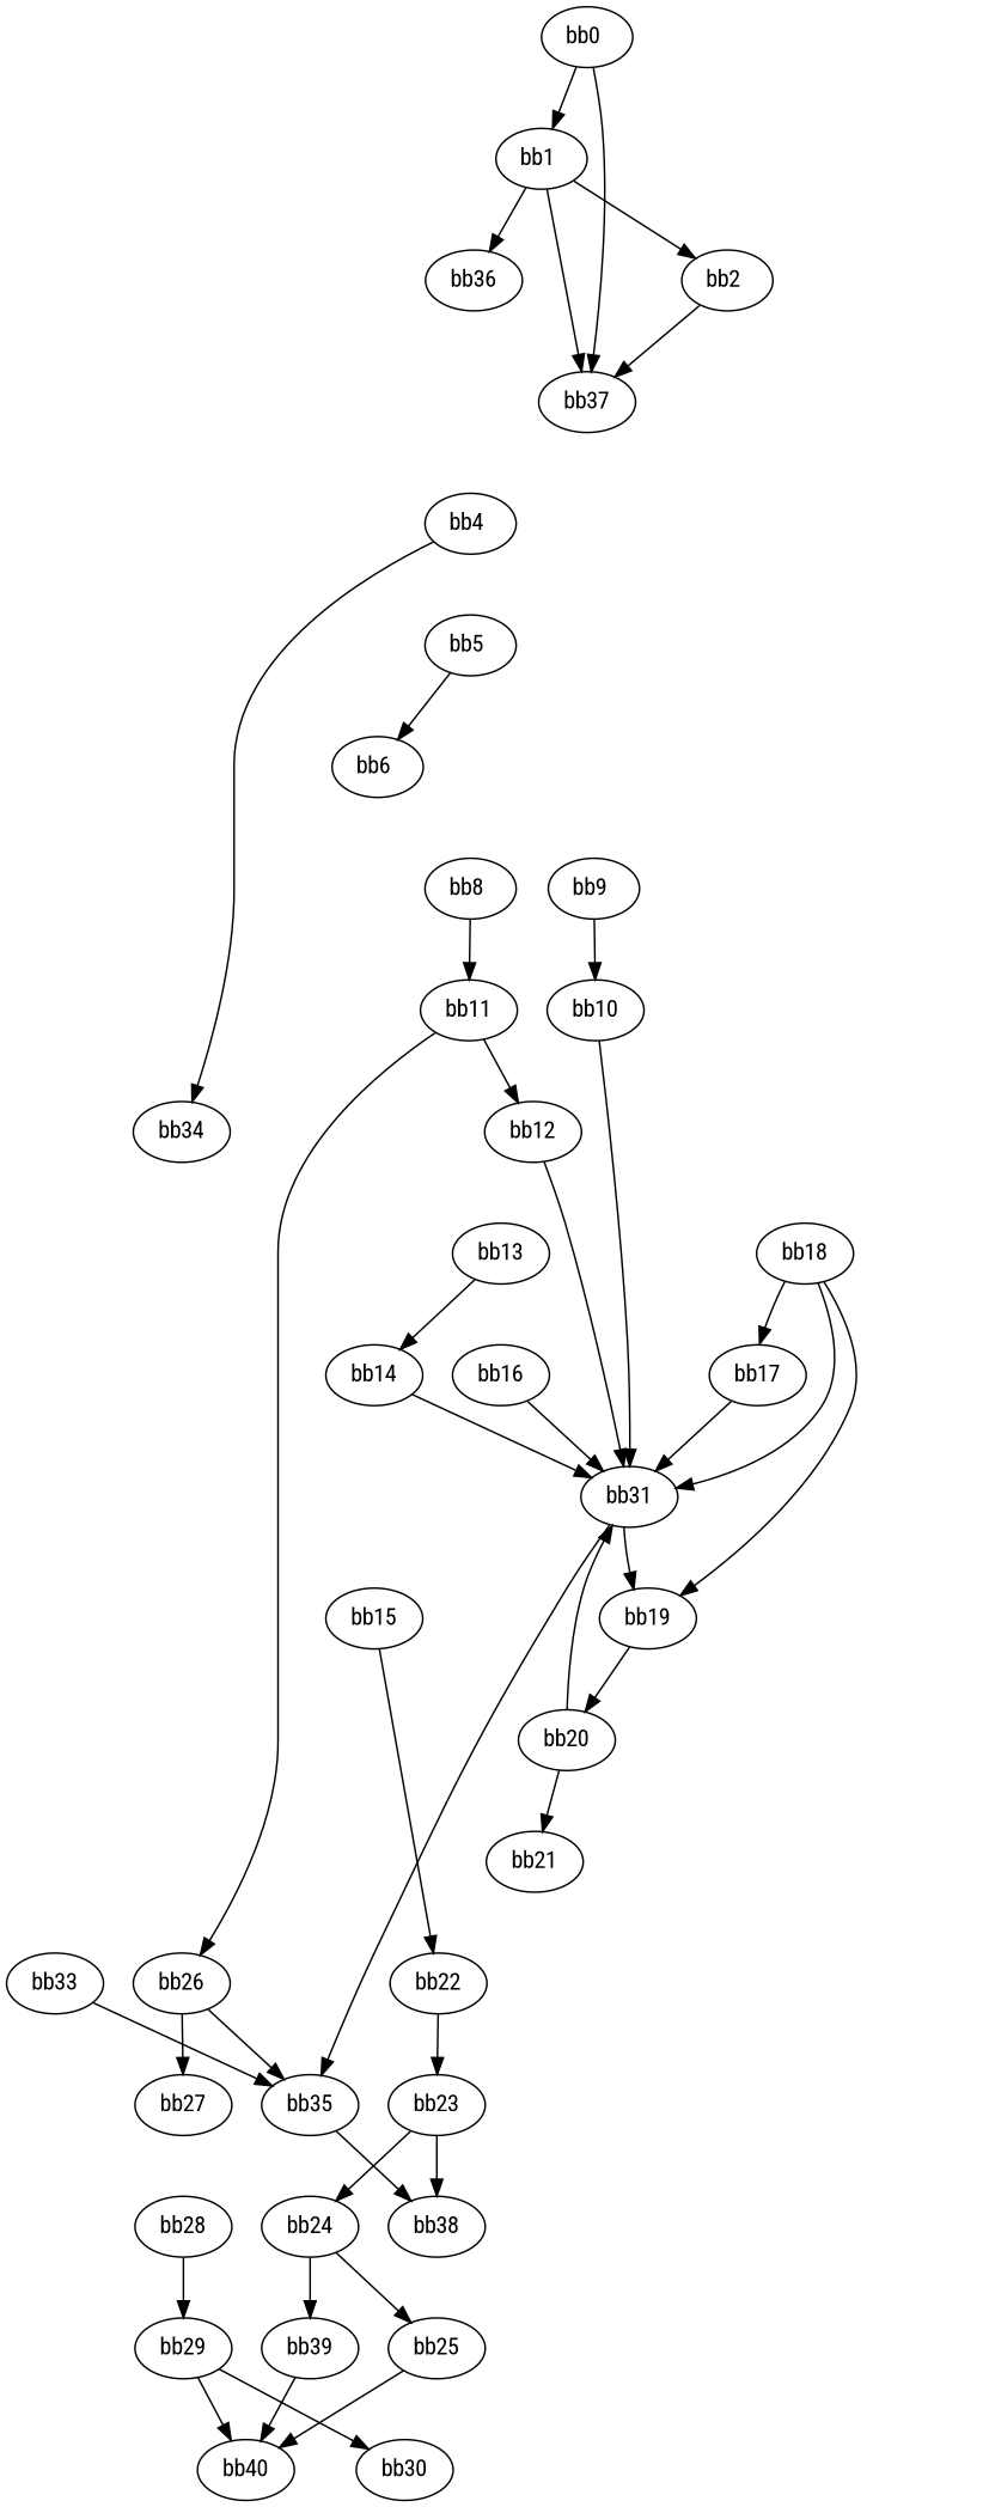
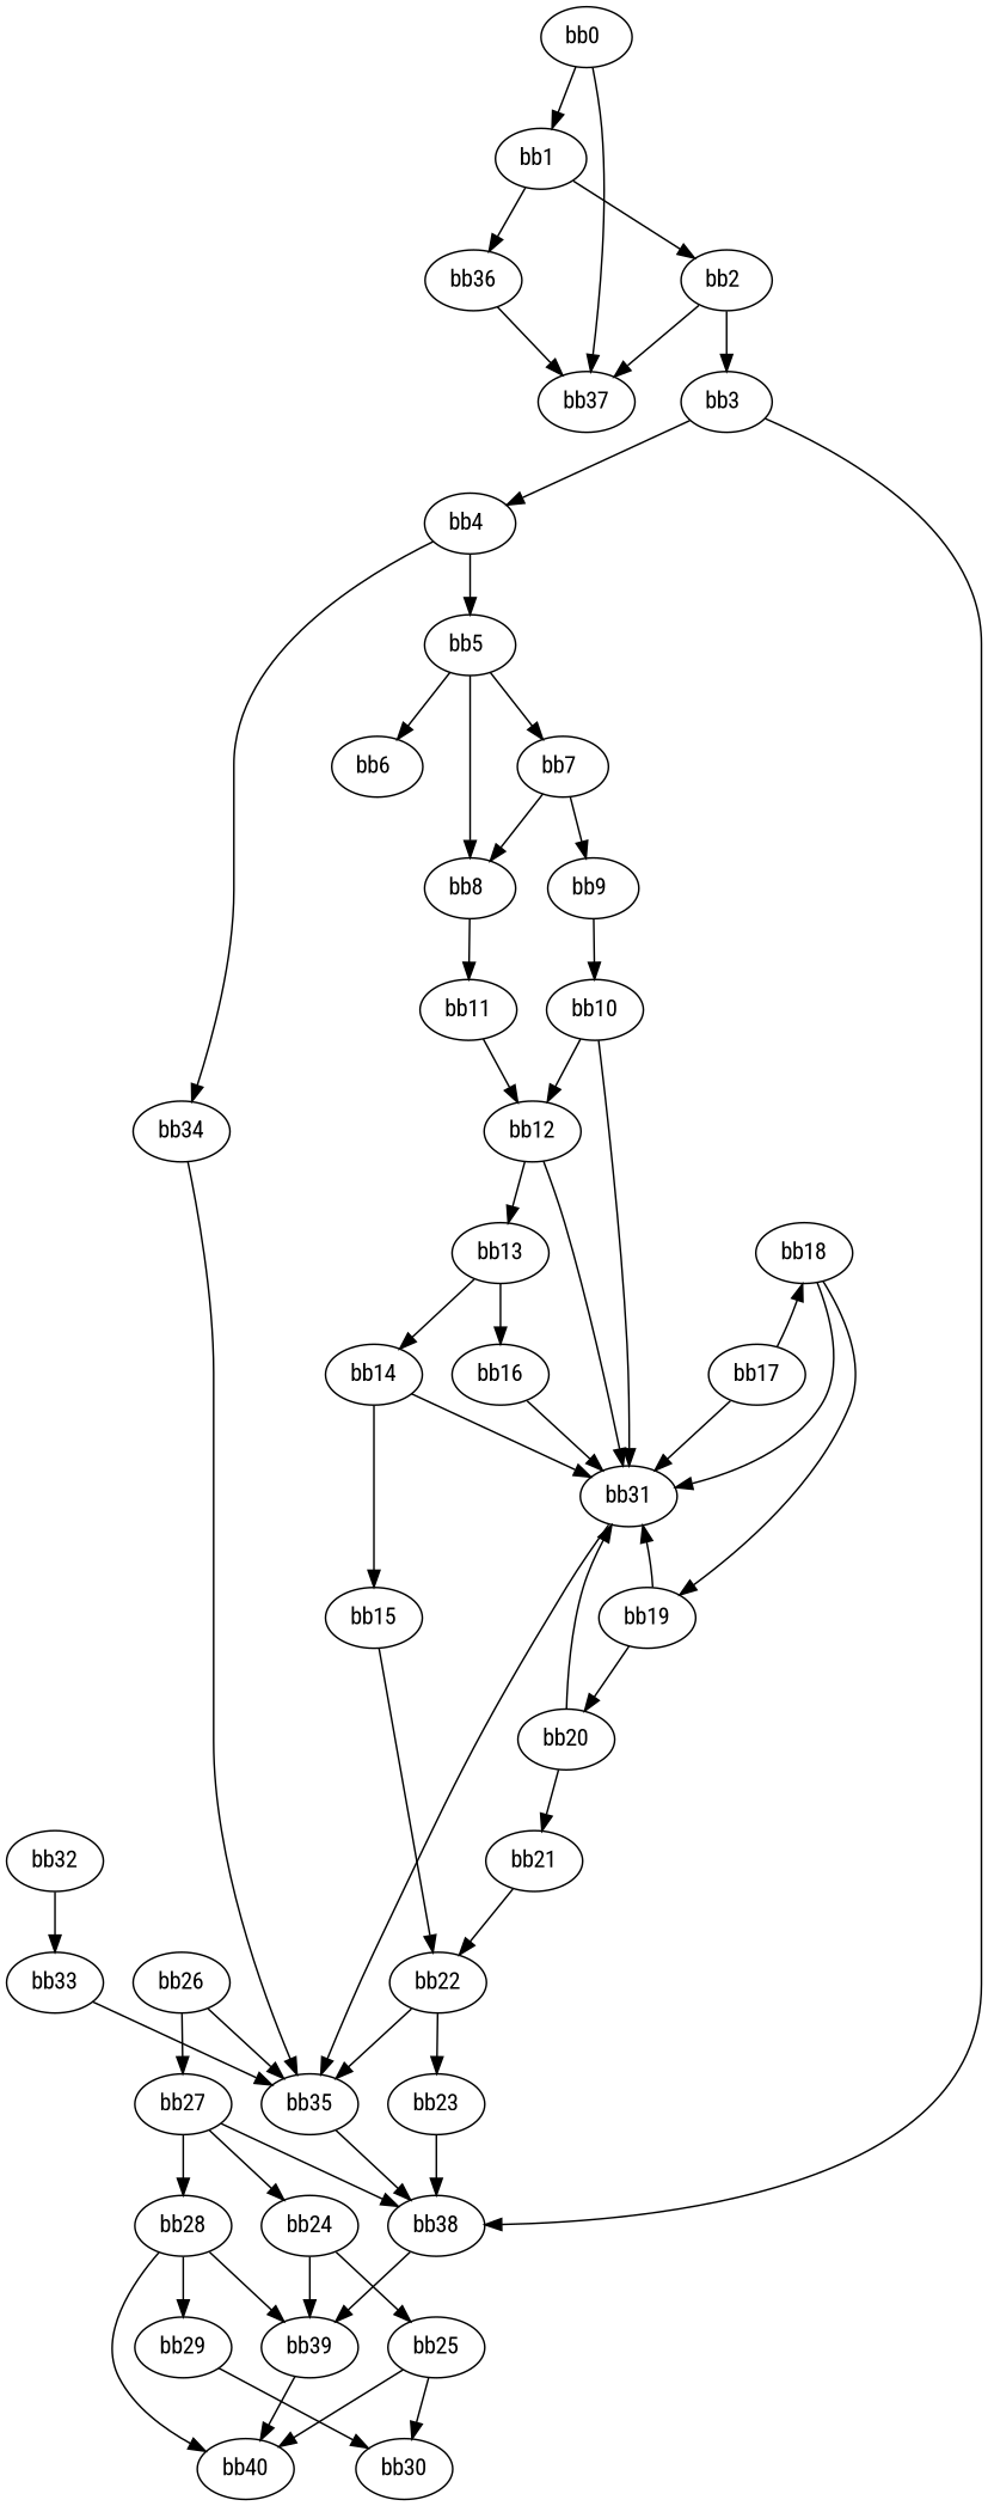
  digraph {
    fontname="Roboto Condensed"
    node [fontname="Roboto Condensed"]
    edge [fontname="Roboto Condensed"]
    n1 [label="bb0\l"]
    n2 [label="bb1\l"]
    n3 [label="bb37\l"]
    n4 [label="bb2\l"]
    n5 [label="bb36\l"]
+   n6 [label="bb3\l"]
    n7 [label="bb4\l"]
    n8 [label="bb38\l"]
    n9 [label="bb5\l"]
    n10 [label="bb34\l"]
    n11 [label="bb39\l"]
    n12 [label="bb6\l"]
+   n13 [label="bb7\l"]
    n14 [label="bb8\l"]
    n15 [label="bb35\l"]
    n16 [label="bb9\l"]
    n17 [label="bb11\l"]
    n18 [label="bb10\l"]
    n19 [label="bb12\l"]
    n20 [label="bb26\l"]
+   n21 [label="bb32\l"]
    n22 [label="bb33\l"]
    n23 [label="bb31\l"]
    n24 [label="bb13\l"]
    n25 [label="bb27\l"]
    n26 [label="bb14\l"]
    n27 [label="bb16\l"]
    n28 [label="bb15\l"]
    n29 [label="bb22\l"]
    n30 [label="bb23\l"]
    n31 [label="bb17\l"]
    n32 [label="bb18\l"]
    n33 [label="bb19\l"]
    n34 [label="bb20\l"]
    n35 [label="bb21\l"]
    n36 [label="bb24\l"]
    n37 [label="bb25\l"]
    n38 [label="bb30\l"]
    n39 [label="bb40\l"]
    n40 [label="bb28\l"]
    n41 [label="bb29\l"]
    n1 -> n2
    n1 -> n3
    n2 -> n4
    n2 -> n5
    n4 -> n3
-   n2 -> n3
+   n4 -> n6
+   n5 -> n3
+   n6 -> n7
+   n6 -> n8
+   n7 -> n9
    n7 -> n10
+   n8 -> n11
    n9 -> n12
+   n9 -> n13
+   n9 -> n14
+   n10 -> n15
    n11 -> n39
+   n13 -> n14
+   n13 -> n16
    n14 -> n17
    n15 -> n8
    n16 -> n18
    n17 -> n19
-   n17 -> n20
+   n18 -> n19
    n18 -> n23
    n19 -> n23
+   n19 -> n24
    n20 -> n15
    n20 -> n25
+   n21 -> n22
    n22 -> n15
    n23 -> n15
    n24 -> n26
+   n24 -> n27
+   n25 -> n8
+   n25 -> n40
    n26 -> n23
+   n26 -> n28
    n27 -> n23
    n28 -> n29
+   n29 -> n15
    n29 -> n30
    n30 -> n8
-   n30 -> n36
+   n25 -> n36
    n31 -> n23
-   n32 -> n31
+   n31 -> n32
    n32 -> n23
    n32 -> n33
-   n23 -> n33
+   n33 -> n23
    n33 -> n34
    n34 -> n23
    n34 -> n35
+   n35 -> n29
    n36 -> n11
    n36 -> n37
+   n37 -> n38
    n37 -> n39
+   n40 -> n11
    n40 -> n41
    n41 -> n38
-   n41 -> n39
+   n40 -> n39
  }
